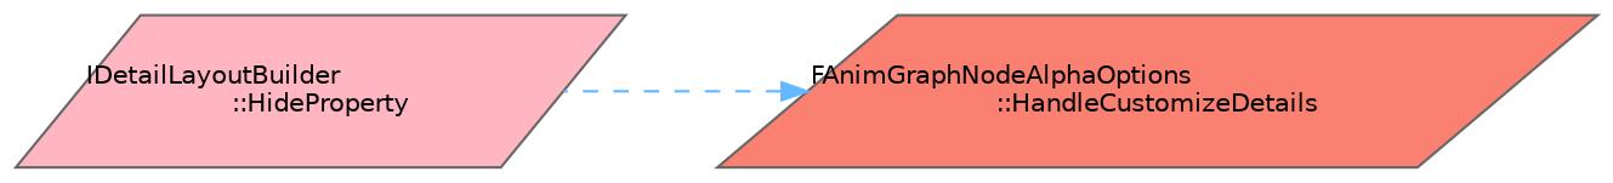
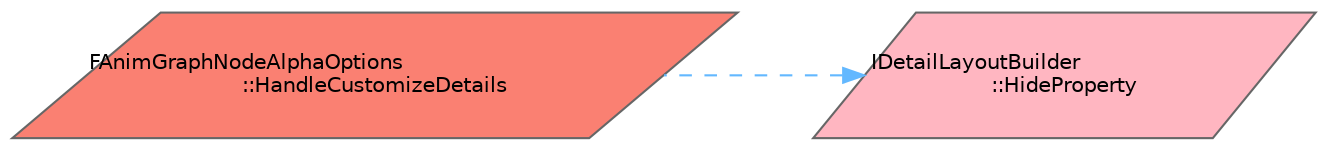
  digraph {
    rankdir=RL
    node [fontname=Helvetica fontsize=10 shape=parallelogram style=filled]
    n1 [color=gray40 fillcolor=lightpink fontcolor=black height=0.2 label="IDetailLayoutBuilder\l::HideProperty" width=0.4]
    n2 [color=grey40 fillcolor=salmon height=0.2 label="FAnimGraphNodeAlphaOptions\l::HandleCustomizeDetails" width=0.4]
-   n2 -> n1 [color=steelblue1 dir=back fontname=Helvetica fontsize=10 labelfontname=Helvetica labelfontsize=10 style=dashed]
+   n1 -> n2 [color=steelblue1 dir=back fontname=Helvetica fontsize=10 labelfontname=Helvetica labelfontsize=10 style=dashed]
  }
